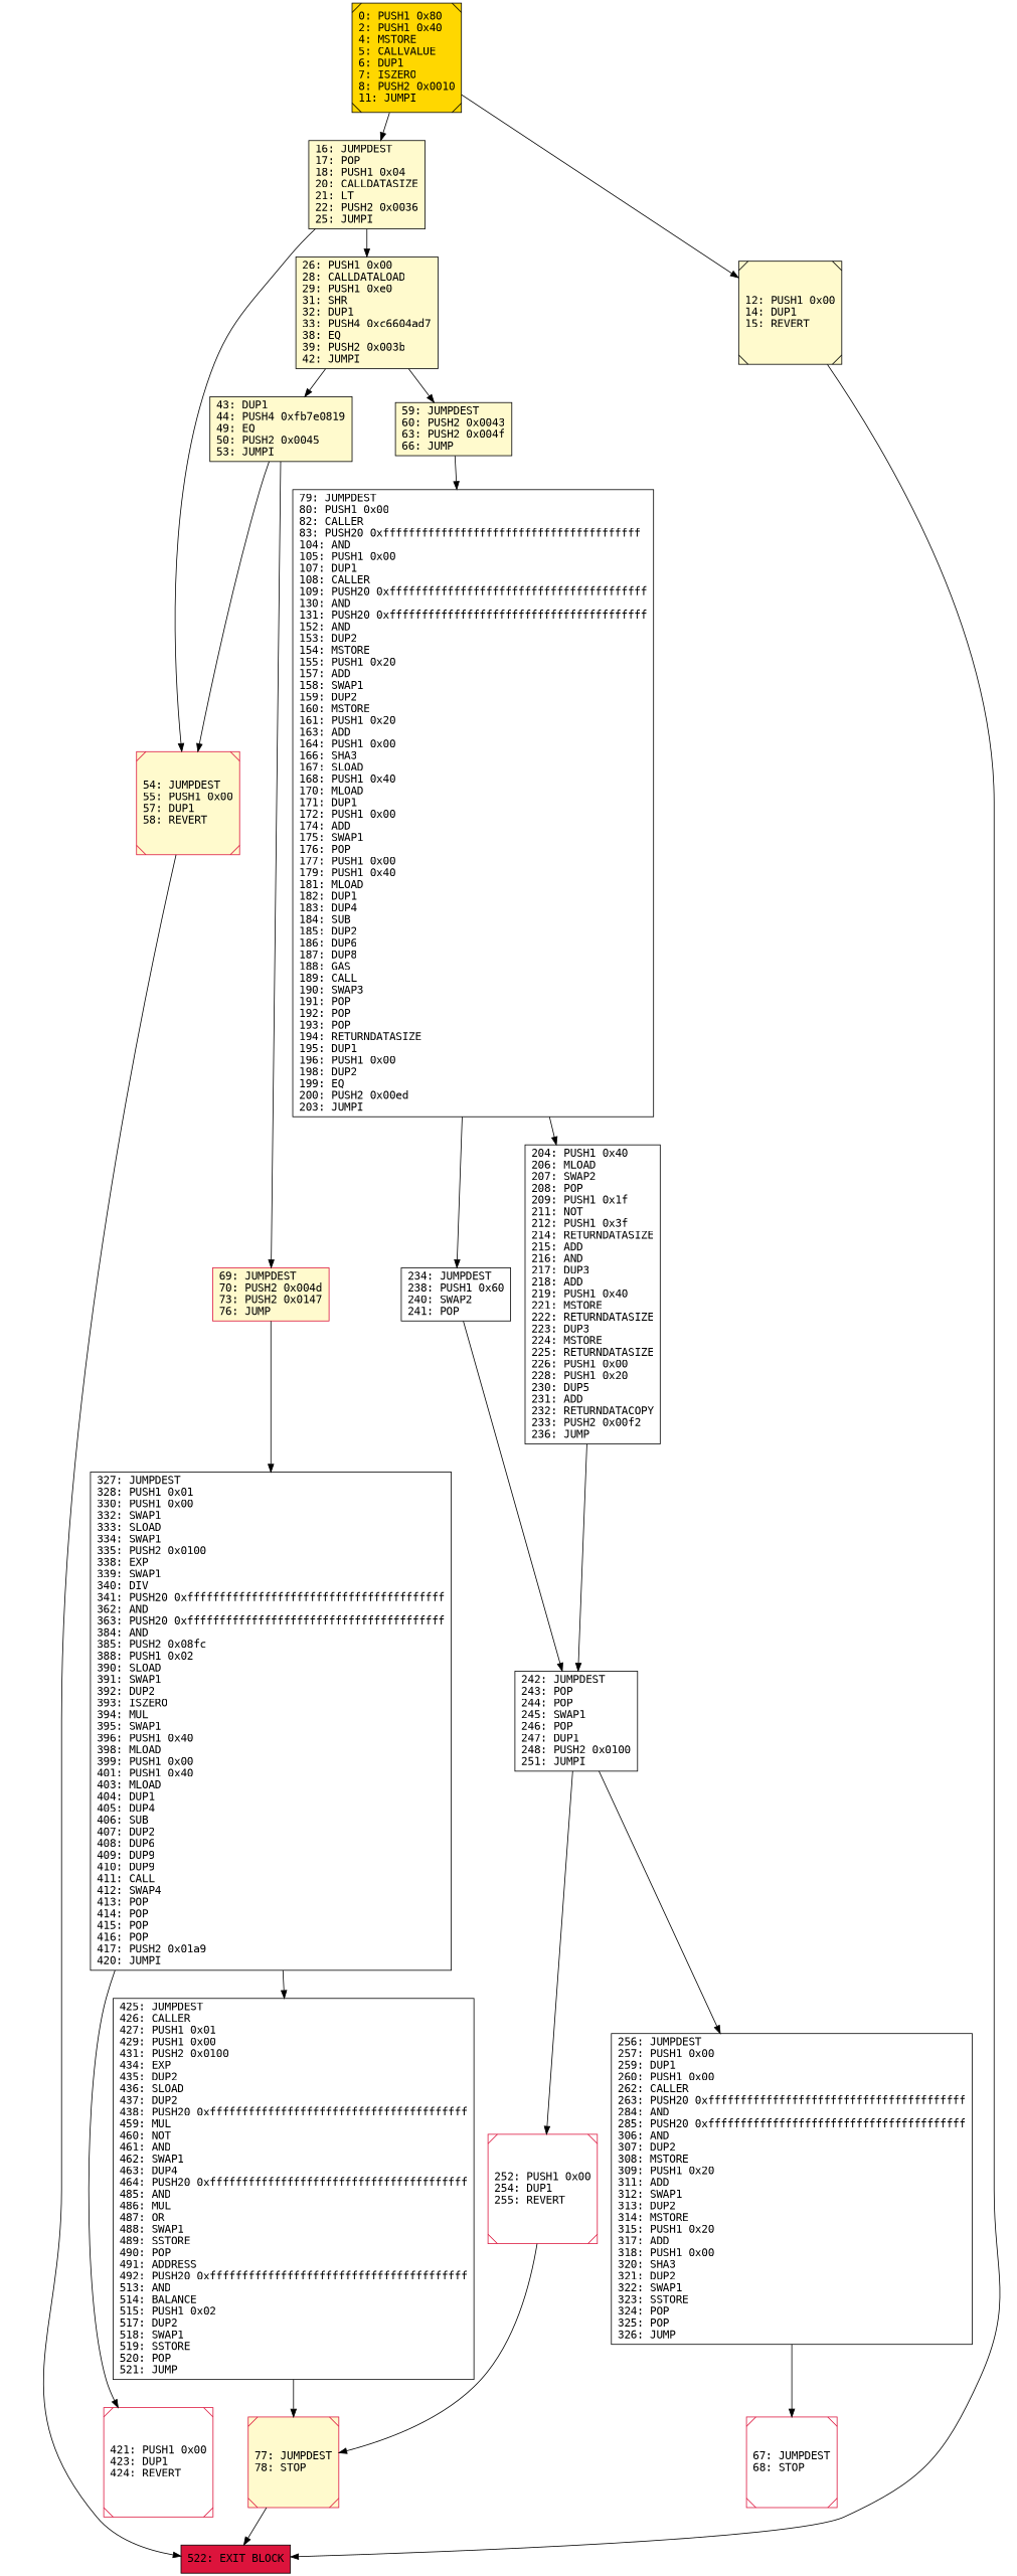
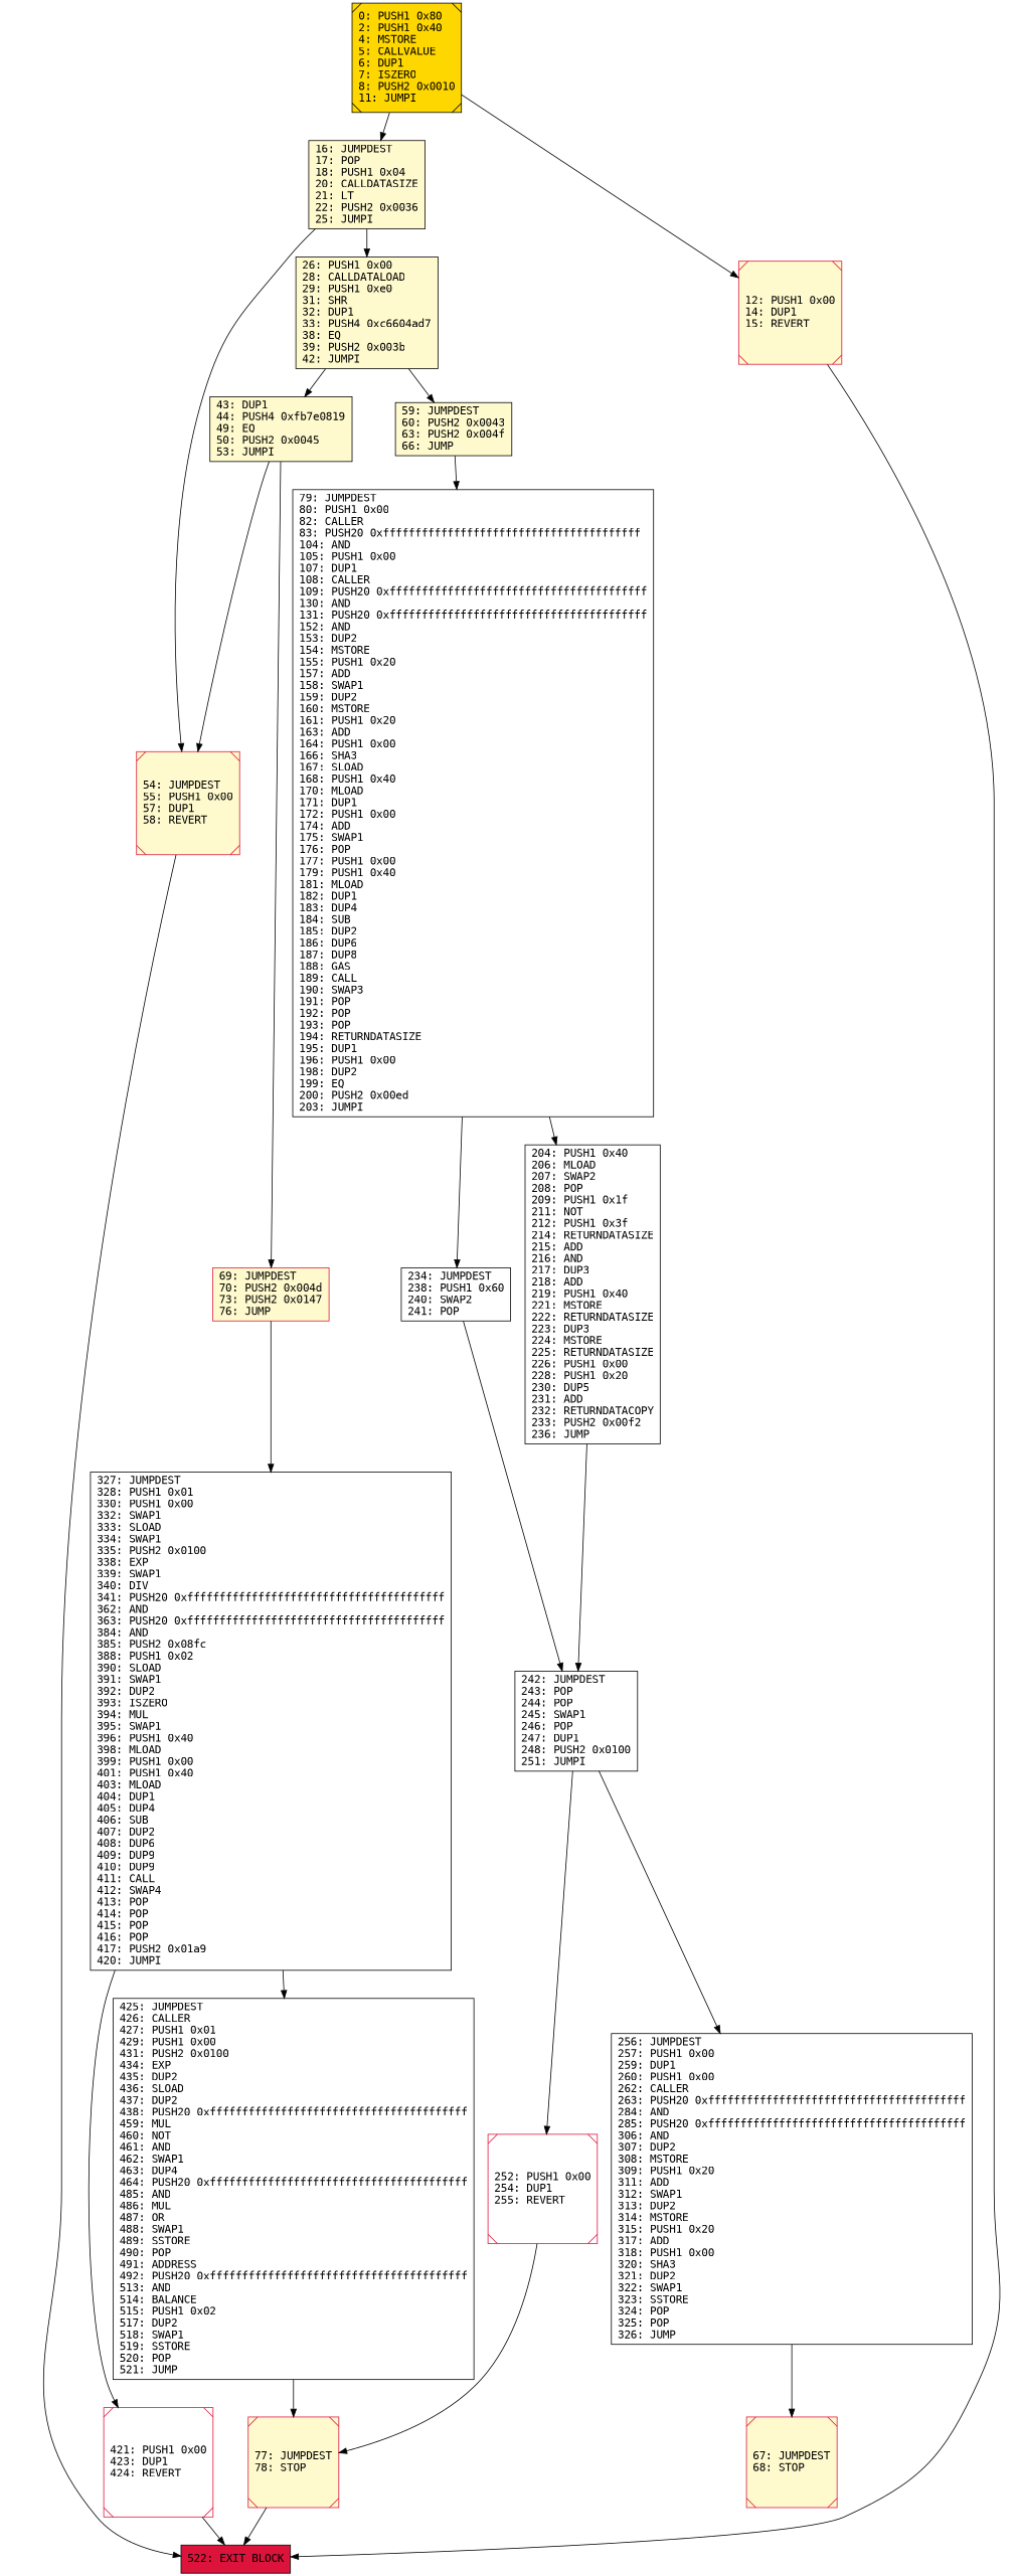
  digraph {
    fontname="DejaVu Sans Mono"
    rankdir=UD
    node [color=black fillcolor=white fontcolor=black fontname="DejaVu Sans Mono" shape=box style=filled]
    edge [fontname="DejaVu Sans Mono"]
    n1 [label="327: JUMPDEST\l328: PUSH1 0x01\l330: PUSH1 0x00\l332: SWAP1\l333: SLOAD\l334: SWAP1\l335: PUSH2 0x0100\l338: EXP\l339: SWAP1\l340: DIV\l341: PUSH20 0xffffffffffffffffffffffffffffffffffffffff\l362: AND\l363: PUSH20 0xffffffffffffffffffffffffffffffffffffffff\l384: AND\l385: PUSH2 0x08fc\l388: PUSH1 0x02\l390: SLOAD\l391: SWAP1\l392: DUP2\l393: ISZERO\l394: MUL\l395: SWAP1\l396: PUSH1 0x40\l398: MLOAD\l399: PUSH1 0x00\l401: PUSH1 0x40\l403: MLOAD\l404: DUP1\l405: DUP4\l406: SUB\l407: DUP2\l408: DUP6\l409: DUP9\l410: DUP9\l411: CALL\l412: SWAP4\l413: POP\l414: POP\l415: POP\l416: POP\l417: PUSH2 0x01a9\l420: JUMPI\l"]
    n2 [color=crimson label="421: PUSH1 0x00\l423: DUP1\l424: REVERT\l" shape=Msquare]
    n3 [label="425: JUMPDEST\l426: CALLER\l427: PUSH1 0x01\l429: PUSH1 0x00\l431: PUSH2 0x0100\l434: EXP\l435: DUP2\l436: SLOAD\l437: DUP2\l438: PUSH20 0xffffffffffffffffffffffffffffffffffffffff\l459: MUL\l460: NOT\l461: AND\l462: SWAP1\l463: DUP4\l464: PUSH20 0xffffffffffffffffffffffffffffffffffffffff\l485: AND\l486: MUL\l487: OR\l488: SWAP1\l489: SSTORE\l490: POP\l491: ADDRESS\l492: PUSH20 0xffffffffffffffffffffffffffffffffffffffff\l513: AND\l514: BALANCE\l515: PUSH1 0x02\l517: DUP2\l518: SWAP1\l519: SSTORE\l520: POP\l521: JUMP\l"]
    n4 [fillcolor=crimson label="522: EXIT BLOCK\l"]
    n5 [color=crimson fillcolor=lemonchiffon label="77: JUMPDEST\l78: STOP\l" shape=Msquare]
    n6 [label="79: JUMPDEST\l80: PUSH1 0x00\l82: CALLER\l83: PUSH20 0xffffffffffffffffffffffffffffffffffffffff\l104: AND\l105: PUSH1 0x00\l107: DUP1\l108: CALLER\l109: PUSH20 0xffffffffffffffffffffffffffffffffffffffff\l130: AND\l131: PUSH20 0xffffffffffffffffffffffffffffffffffffffff\l152: AND\l153: DUP2\l154: MSTORE\l155: PUSH1 0x20\l157: ADD\l158: SWAP1\l159: DUP2\l160: MSTORE\l161: PUSH1 0x20\l163: ADD\l164: PUSH1 0x00\l166: SHA3\l167: SLOAD\l168: PUSH1 0x40\l170: MLOAD\l171: DUP1\l172: PUSH1 0x00\l174: ADD\l175: SWAP1\l176: POP\l177: PUSH1 0x00\l179: PUSH1 0x40\l181: MLOAD\l182: DUP1\l183: DUP4\l184: SUB\l185: DUP2\l186: DUP6\l187: DUP8\l188: GAS\l189: CALL\l190: SWAP3\l191: POP\l192: POP\l193: POP\l194: RETURNDATASIZE\l195: DUP1\l196: PUSH1 0x00\l198: DUP2\l199: EQ\l200: PUSH2 0x00ed\l203: JUMPI\l"]
    n7 [label="204: PUSH1 0x40\l206: MLOAD\l207: SWAP2\l208: POP\l209: PUSH1 0x1f\l211: NOT\l212: PUSH1 0x3f\l214: RETURNDATASIZE\l215: ADD\l216: AND\l217: DUP3\l218: ADD\l219: PUSH1 0x40\l221: MSTORE\l222: RETURNDATASIZE\l223: DUP3\l224: MSTORE\l225: RETURNDATASIZE\l226: PUSH1 0x00\l228: PUSH1 0x20\l230: DUP5\l231: ADD\l232: RETURNDATACOPY\l233: PUSH2 0x00f2\l236: JUMP\l"]
    n8 [label="234: JUMPDEST\l238: PUSH1 0x60\l240: SWAP2\l241: POP\l"]
    n9 [label="242: JUMPDEST\l243: POP\l244: POP\l245: SWAP1\l246: POP\l247: DUP1\l248: PUSH2 0x0100\l251: JUMPI\l"]
    n10 [label="256: JUMPDEST\l257: PUSH1 0x00\l259: DUP1\l260: PUSH1 0x00\l262: CALLER\l263: PUSH20 0xffffffffffffffffffffffffffffffffffffffff\l284: AND\l285: PUSH20 0xffffffffffffffffffffffffffffffffffffffff\l306: AND\l307: DUP2\l308: MSTORE\l309: PUSH1 0x20\l311: ADD\l312: SWAP1\l313: DUP2\l314: MSTORE\l315: PUSH1 0x20\l317: ADD\l318: PUSH1 0x00\l320: SHA3\l321: DUP2\l322: SWAP1\l323: SSTORE\l324: POP\l325: POP\l326: JUMP\l"]
    n11 [color=crimson label="252: PUSH1 0x00\l254: DUP1\l255: REVERT\l" shape=Msquare]
-   n12 [color=crimson label="67: JUMPDEST\l68: STOP\l" shape=Msquare]
+   n12 [color=crimson fillcolor=lemonchiffon label="67: JUMPDEST\l68: STOP\l" shape=Msquare]
    n13 [fillcolor=lemonchiffon label="16: JUMPDEST\l17: POP\l18: PUSH1 0x04\l20: CALLDATASIZE\l21: LT\l22: PUSH2 0x0036\l25: JUMPI\l"]
    n14 [color=crimson fillcolor=lemonchiffon label="54: JUMPDEST\l55: PUSH1 0x00\l57: DUP1\l58: REVERT\l" shape=Msquare]
    n15 [fillcolor=lemonchiffon label="26: PUSH1 0x00\l28: CALLDATALOAD\l29: PUSH1 0xe0\l31: SHR\l32: DUP1\l33: PUSH4 0xc6604ad7\l38: EQ\l39: PUSH2 0x003b\l42: JUMPI\l"]
    n16 [fillcolor=lemonchiffon label="59: JUMPDEST\l60: PUSH2 0x0043\l63: PUSH2 0x004f\l66: JUMP\l"]
    n17 [fillcolor=lemonchiffon label="43: DUP1\l44: PUSH4 0xfb7e0819\l49: EQ\l50: PUSH2 0x0045\l53: JUMPI\l"]
-   n18 [fillcolor=lemonchiffon label="12: PUSH1 0x00\l14: DUP1\l15: REVERT\l" shape=Msquare]
+   n18 [color=crimson fillcolor=lemonchiffon label="12: PUSH1 0x00\l14: DUP1\l15: REVERT\l" shape=Msquare]
    n19 [color=crimson fillcolor=lemonchiffon label="69: JUMPDEST\l70: PUSH2 0x004d\l73: PUSH2 0x0147\l76: JUMP\l"]
    n20 [fillcolor=gold label="0: PUSH1 0x80\l2: PUSH1 0x40\l4: MSTORE\l5: CALLVALUE\l6: DUP1\l7: ISZERO\l8: PUSH2 0x0010\l11: JUMPI\l" shape=Msquare]
    n1 -> n2
    n1 -> n3
+   n2 -> n4
    n3 -> n5
    n5 -> n4
    n6 -> n7
    n6 -> n8
    n7 -> n9
    n8 -> n9
    n9 -> n10
    n9 -> n11
    n10 -> n12
    n11 -> n5
    n13 -> n14
    n13 -> n15
    n14 -> n4
    n15 -> n16
    n15 -> n17
    n16 -> n6
    n17 -> n14
    n17 -> n19
    n18 -> n4
    n19 -> n1
    n20 -> n13
    n20 -> n18
  }
